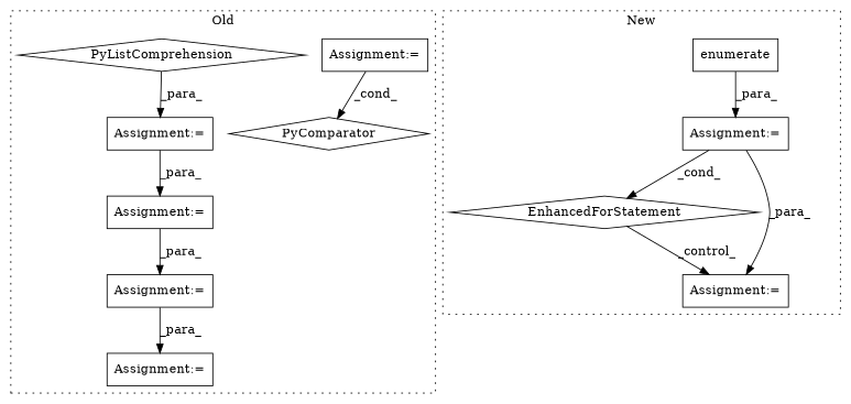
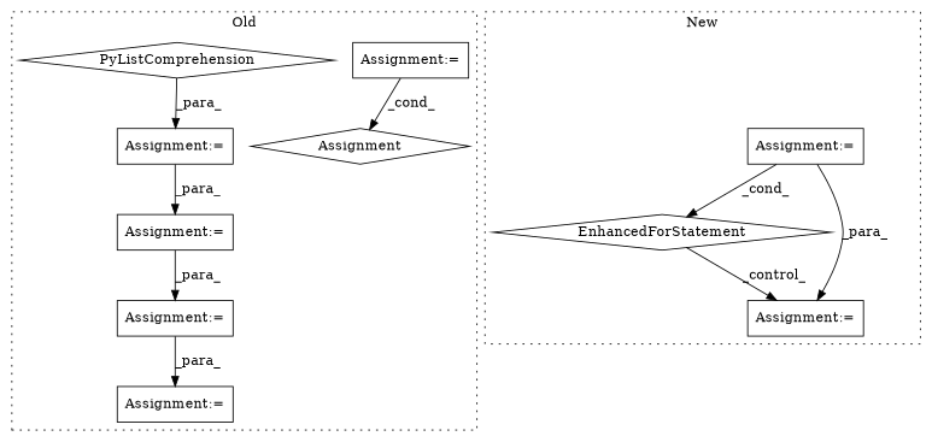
  digraph {
    node [a=7 l=1 s=1063 shape=box]
-   n1 [a=113 l=32 label=PyComparator shape=diamond]
+   n1 [a=113 l=32 label=Assignment shape=diamond]
    n2 [l=32 label="Assignment:="]
    n3 [a=109 l=123 label=PyListComprehension s=980 shape=diamond]
    n4 [l=38 label="Assignment:=" s=1266]
    n5 [label="Assignment:=" s=1638]
    n6 [l=2 label="Assignment:=" s=1320]
    n7 [label="Assignment:=" s=1151]
-   n8 [a=32 l="10,1" label=enumerate s="1354,1394"]
    n9 [l="90,2" label="Assignment:=" s="1251,1395"]
    n10 [a=70 l="90,2" label=EnhancedForStatement s="1251,1395" shape=diamond]
    n11 [label="Assignment:=" s=1421]
    subgraph cluster_1 {
      label=Old
      style=dotted
      n1
      n2
      n3
      n4
      n5
      n6
      n7
    }
    subgraph cluster_2 {
      label=New
      style=dotted
-     n8
      n9
      n10
      n11
    }
    n2 -> n1 [label=_cond_]
    n3 -> n4 [label=_para_]
    n4 -> n7 [label=_para_]
    n6 -> n5 [label=_para_]
    n7 -> n6 [label=_para_]
-   n8 -> n9 [label=_para_]
    n9 -> n10 [label=_cond_]
    n9 -> n11 [label=_para_]
    n10 -> n11 [label=_control_]
  }
